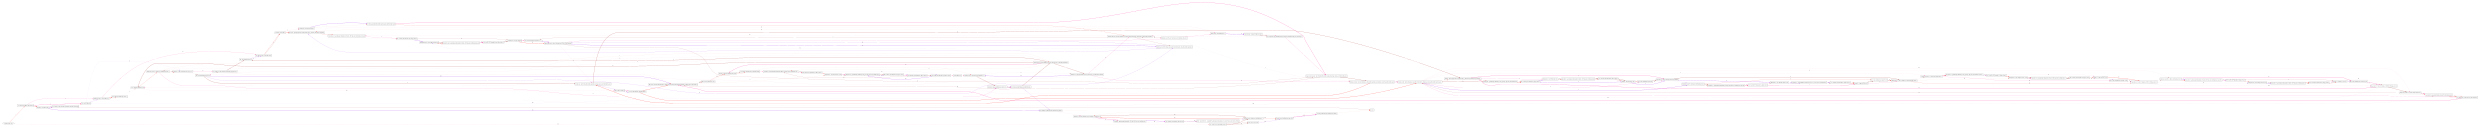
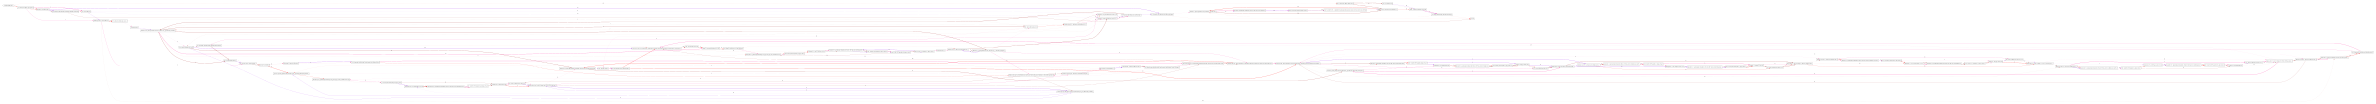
  digraph {
    fontname="PT Serif"
    rankdir=LR
    node [fontname="PT Serif" shape=record]
    edge [color=brown fontname="PT Serif" style=dotted]
    n1 [label="  %0 = load i32, i32* @len, align 4, !tbaa !2"]
    n2 [label="  %cmp45.i = icmp sgt i32 %0, 0"]
    n3 [label="  %1 = sext i32 %0 to i64"]
    n4 [label="  %wide.trip.count.i = zext i32 %0 to i64"]
    n5 [label="  br i1 %cmp45.i, label %for.body.i.preheader, label %for.cond.cleanup"]
    n6 [label="  br i1 %cmp45.i, label %for.body, label %for.cond.cleanup"]
    n7 [label="  %cmp242.i = icmp slt i64 %indvars.iv.next51.i, %1"]
    n8 [label="  %exitcond = icmp eq i64 %indvars.iv.next51.i, %1"]
    n9 [label="  %2 = add nsw i64 %wide.trip.count.i, -2"]
    n10 [label="  %6 = add nuw i64 %5, %wide.trip.count.i"]
    n11 [label="  %exitcond.i.3 = icmp eq i64 %indvars.iv.next49.i.3, %wide.trip.count.i"]
    n12 [label="  ret void"]
    n13 [label="  %indvars.iv = phi i64 [ %indvars.iv.next, %for.body ], [ 0, %func.exit ]"]
    n14 [label="  %4 = trunc i64 %indvars.iv50.i to i32"]
    n15 [label="  br i1 %cmp242.i, label %for.body3.i.preheader, label %for.end.i"]
    n16 [label="  br i1 %exitcond, label %func.exit, label %for.body.i"]
+   n17 [label="  br label %for.body.i"]
    n18 [label="  %3 = sub i64 %2, %indvars.iv50.i"]
    n19 [label="  %xtraiter = and i64 %6, 3"]
    n20 [label="  br i1 %exitcond.i.3, label %for.end.i, label %for.body3.i"]
    n21 [label="  %indvars.iv50.i = phi i64 [ %indvars.iv.next51.i, %for.inc18.i ], [ 0, %for.body.i.preheader ]"]
    n22 [label="  %indvars.iv.next51.i = add nuw nsw i64 %indvars.iv50.i, 1"]
    n23 [label="  %10 = icmp ult i64 %3, 3"]
    n24 [label="  %indvars.iv.i = phi i64 [ %indvars.iv.next.i, %for.inc18.i ], [ 1, %for.body.i.preheader ]"]
    n25 [label="%5 = xor i64 %indvars.iv90.i, 3"]
    n26 [label="  %cmp7.i = icmp eq i64 %indvars.iv50.i, %23"]
    n27 [label="  %arrayidx10.i = getelementptr inbounds [8 x i32], [8 x i32]* @a, i64 0, i64 %indvars.iv50.i"]
    n28 [label="  %indvars.iv48.i.prol = phi i64 [ %indvars.iv.next49.i.prol, %for.body3.i.prol ], [ %indvars.iv.i, %for.body3.i.preheader ]"]
    n29 [label="  %indvars.iv48.i.unr = phi i64 [ %indvars.iv.i, %for.body3.i.preheader ], [ %indvars.iv.next49.i.prol, %for.body3.i.prol ]"]
    n30 [label="  %indvars.iv.next.i = add nuw nsw i64 %indvars.iv.i, 1"]
    n31 [label="  %k.044.i.prol = phi i32 [ %spec.select.i.prol, %for.body3.i.prol ], [ %4, %for.body3.i.preheader ]"]
    n32 [label="  %k.044.i.unr = phi i32 [ %4, %for.body3.i.preheader ], [ %spec.select.i.prol, %for.body3.i.prol ]"]
    n33 [label="  %k.0.lcssa.i = phi i32 [ %4, %for.body.i ], [ %spec.select.i.lcssa.unr, %for.body3.i.prol.loopexit ], [ %spec.select.i.3, %for.body3.i ]"]
    n34 [label="  br i1 %cmp7.i, label %for.inc18.i, label %if.then8.i"]
    n35 [label="  %24 = load i32, i32* %arrayidx10.i, align 4, !tbaa !2"]
    n36 [label="  %arrayidx.i.prol = getelementptr inbounds [8 x i32], [8 x i32]* @a, i64 0, i64 %indvars.iv48.i.prol"]
    n37 [label="  %9 = trunc i64 %indvars.iv48.i.prol to i32"]
    n38 [label="  %indvars.iv.next49.i.prol = add nuw nsw i64 %indvars.iv48.i.prol, 1"]
    n39 [label="  %indvars.iv48.i = phi i64 [ %indvars.iv.next49.i.3, %for.body3.i ], [ %indvars.iv48.i.unr, %for.body3.i.prol.loopexit ]"]
    n40 [label="  br i1 %10, label %for.end.i, label %for.body3.i"]
    n41 [label="  %prol.iter = phi i64 [ %prol.iter.sub, %for.body3.i.prol ], [ %xtraiter, %for.body3.i.preheader ]"]
    n42 [label="  %idxprom4.i.prol = sext i32 %k.044.i.prol to i64"]
    n43 [label="  %spec.select.i.prol = select i1 %cmp6.i.prol, i32 %9, i32 %k.044.i.prol"]
    n44 [label="  %k.044.i = phi i32 [ %spec.select.i.3, %for.body3.i ], [ %k.044.i.unr, %for.body3.i.prol.loopexit ]"]
    n45 [label="  %23 = zext i32 %k.0.lcssa.i to i64"]
    n46 [label="  %idxprom11.i = sext i32 %k.0.lcssa.i to i64"]
    n47 [label="  %lcmp.mod = icmp eq i64 %xtraiter, 0"]
    n48 [label="  br i1 %lcmp.mod, label %for.body3.i.prol.loopexit, label %for.body3.i.prol"]
    n49 [label="  %prol.iter.sub = add i64 %prol.iter, -1"]
    n50 [label="  %spec.select.i.lcssa.unr = phi i32 [ undef, %for.body3.i.preheader ], [ %spec.select.i.prol, %for.body3.i.prol ]"]
    n51 [label="  %7 = load i32, i32* %arrayidx.i.prol, align 4, !tbaa !2"]
    n52 [label="  %arrayidx5.i.prol = getelementptr inbounds [8 x i32], [8 x i32]* @a, i64 0, i64 %idxprom4.i.prol"]
    n53 [label="  %prol.iter.cmp = icmp eq i64 %prol.iter.sub, 0"]
    n54 [label="  %cmp6.i.prol = icmp sgt i32 %7, %8"]
    n55 [label="  %8 = load i32, i32* %arrayidx5.i.prol, align 4, !tbaa !2"]
    n56 [label="  br i1 %prol.iter.cmp, label %for.body3.i.prol.loopexit, label %for.body3.i.prol, !llvm.loop !6"]
    n57 [label="  %arrayidx.i = getelementptr inbounds [8 x i32], [8 x i32]* @a, i64 0, i64 %indvars.iv48.i"]
    n58 [label="  %13 = trunc i64 %indvars.iv48.i to i32"]
    n59 [label="  %indvars.iv.next49.i = add nuw nsw i64 %indvars.iv48.i, 1"]
    n60 [label="  %indvars.iv.next49.i.1 = add nsw i64 %indvars.iv48.i, 2"]
    n61 [label="  %indvars.iv.next49.i.2 = add nsw i64 %indvars.iv48.i, 3"]
    n62 [label="  %indvars.iv.next49.i.3 = add nsw i64 %indvars.iv48.i, 4"]
    n63 [label="  %idxprom4.i = sext i32 %k.044.i to i64"]
    n64 [label="  %spec.select.i = select i1 %cmp6.i, i32 %13, i32 %k.044.i"]
    n65 [label="  %11 = load i32, i32* %arrayidx.i, align 4, !tbaa !2"]
    n66 [label="  %arrayidx.i.1 = getelementptr inbounds [8 x i32], [8 x i32]* @a, i64 0, i64 %indvars.iv.next49.i"]
    n67 [label="  %16 = trunc i64 %indvars.iv.next49.i to i32"]
    n68 [label="  %arrayidx.i.2 = getelementptr inbounds [8 x i32], [8 x i32]* @a, i64 0, i64 %indvars.iv.next49.i.1"]
    n69 [label="  %19 = trunc i64 %indvars.iv.next49.i.1 to i32"]
    n70 [label="  %arrayidx.i.3 = getelementptr inbounds [8 x i32], [8 x i32]* @a, i64 0, i64 %indvars.iv.next49.i.2"]
    n71 [label="  %22 = trunc i64 %indvars.iv.next49.i.2 to i32"]
    n72 [label="  %arrayidx5.i = getelementptr inbounds [8 x i32], [8 x i32]* @a, i64 0, i64 %idxprom4.i"]
    n73 [label="  %idxprom4.i.1 = sext i32 %spec.select.i to i64"]
    n74 [label="  %spec.select.i.1 = select i1 %cmp6.i.1, i32 %16, i32 %spec.select.i"]
    n75 [label="  %cmp6.i = icmp sgt i32 %11, %12"]
    n76 [label="  %12 = load i32, i32* %arrayidx5.i, align 4, !tbaa !2"]
    n77 [label="  %arrayidx5.i.1 = getelementptr inbounds [8 x i32], [8 x i32]* @a, i64 0, i64 %idxprom4.i.1"]
    n78 [label="  %idxprom4.i.2 = sext i32 %spec.select.i.1 to i64"]
    n79 [label="  %spec.select.i.2 = select i1 %cmp6.i.2, i32 %19, i32 %spec.select.i.1"]
    n80 [label="  %14 = load i32, i32* %arrayidx.i.1, align 4, !tbaa !2"]
    n81 [label="  %cmp6.i.1 = icmp sgt i32 %14, %15"]
    n82 [label="  %15 = load i32, i32* %arrayidx5.i.1, align 4, !tbaa !2"]
    n83 [label="  %arrayidx5.i.2 = getelementptr inbounds [8 x i32], [8 x i32]* @a, i64 0, i64 %idxprom4.i.2"]
    n84 [label="  %idxprom4.i.3 = sext i32 %spec.select.i.2 to i64"]
    n85 [label="  %spec.select.i.3 = select i1 %cmp6.i.3, i32 %22, i32 %spec.select.i.2"]
    n86 [label="  %17 = load i32, i32* %arrayidx.i.2, align 4, !tbaa !2"]
    n87 [label="  %cmp6.i.2 = icmp sgt i32 %17, %18"]
    n88 [label="  %18 = load i32, i32* %arrayidx5.i.2, align 4, !tbaa !2"]
    n89 [label="  %arrayidx5.i.3 = getelementptr inbounds [8 x i32], [8 x i32]* @a, i64 0, i64 %idxprom4.i.3"]
    n90 [label="  %20 = load i32, i32* %arrayidx.i.3, align 4, !tbaa !2"]
    n91 [label="  %cmp6.i.3 = icmp sgt i32 %20, %21"]
    n92 [label="  %21 = load i32, i32* %arrayidx5.i.3, align 4, !tbaa !2"]
    n93 [label="  %arrayidx12.i = getelementptr inbounds [8 x i32], [8 x i32]* @a, i64 0, i64 %idxprom11.i"]
    n94 [label="  store i32 %24, i32* %arrayidx12.i, align 4, !tbaa !2"]
    n95 [label="  br label %for.inc18.i"]
    n96 [label="  %25 = load i32, i32* %arrayidx12.i, align 4, !tbaa !2"]
    n97 [label="  store i32 %25, i32* %arrayidx10.i, align 4, !tbaa !2"]
    n98 [label="  %arrayidx = getelementptr inbounds [8 x i32], [8 x i32]* @a, i64 0, i64 %indvars.iv"]
    n99 [label="  %indvars.iv.next = add nuw nsw i64 %indvars.iv, 1"]
    n100 [label="  %26 = load i32, i32* %arrayidx, align 4, !tbaa !2"]
    n101 [label="  %cmp = icmp slt i64 %indvars.iv.next, %28"]
    n102 [label="  %call = tail call i32 (i8*, ...) @printf(i8* getelementptr inbounds ([4 x i8], [4 x i8]* @.str, i64 0, i64 0), i32 %26)"]
    n103 [label="  %27 = load i32, i32* @len, align 4, !tbaa !2"]
    n104 [label="  %28 = sext i32 %27 to i64"]
    n105 [label="  br i1 %cmp, label %for.body, label %for.cond.cleanup"]
    Node0x5630f0774c28 [shape=""]
    n1 -> n2 [color=red]
    n1 -> n2 [color=red label=2 style=solid]
    n1 -> n3 [color=deeppink label=4 style=bold]
    n1 -> n4 [color=deeppink label=5 style=solid]
    n2 -> n5 [color=purple style=bold]
    n2 -> n5 [label=3]
    n2 -> n6 [color=purple label=125 style=bold]
    n3 -> n4 [color=purple style=solid]
    n3 -> n7 [color=purple label=13]
    n3 -> n8 [color=purple label=123]
    n4 -> n9 [color=red style=bold]
    n4 -> n9 [color=red label=6]
    n4 -> n10 [color=deeppink label=18 style=solid]
    n4 -> n11 [label=103]
    n5 -> n3 [color=red]
    n5 -> n12 [style=solid]
    n6 -> n12 [color=red]
    n6 -> n13 [color=deeppink]
    n7 -> n14
    n7 -> n15 [color=deeppink label=15 style=solid]
    n8 -> n16 [color=purple style=solid]
    n8 -> n16 [color=deeppink label=124 style=bold]
+   n9 -> n17 [color=deeppink]
    n9 -> n18 [label=9]
    n10 -> n19 [color=red style=solid]
    n10 -> n19 [label=19 style=solid]
    n11 -> n20 [color=red]
    n11 -> n20 [color=red label=104 style=bold]
    n13 -> n98 [color=deeppink style=bold]
    n13 -> n98 [color=purple label=127]
    n13 -> n99 [label=130 style=bold]
    n14 -> n15
    n14 -> n31 [color=purple label=25 style=solid]
    n14 -> n32 [label=46 style=bold]
    n14 -> n33 [color=purple label=105 style=bold]
    n15 -> n25 [style=bold]
    n15 -> n33 [color=red]
    n16 -> n6 [color=purple style=solid]
    n16 -> n21 [style=bold]
+   n17 -> n21 [color=purple style=solid]
    n18 -> n22 [color=red style=solid]
    n18 -> n23 [color=deeppink label=48]
    n19 -> n41 [color=red label=27 style=bold]
    n19 -> n47
    n19 -> n47 [color=deeppink label=20]
    n20 -> n33 [color=deeppink style=bold]
    n20 -> n39 [color=deeppink style=solid]
    n21 -> n14 [color=deeppink label=14]
    n21 -> n18 [label=10 style=bold]
    n21 -> n22 [label=11]
    n21 -> n24 [style=bold]
    n21 -> n25 [label=16 style=bold]
    n21 -> n26 [color=deeppink label=109 style=bold]
    n21 -> n27 [color=red label=112]
    n22 -> n7 [style=solid]
    n22 -> n7 [color=red label=12]
    n22 -> n8 [color=deeppink label=122 style=solid]
    n22 -> n21 [color=red label=7]
    n23 -> n40 [color=deeppink style=bold]
    n23 -> n40 [color=purple label=49 style=solid]
    n24 -> n18 [color=deeppink]
    n24 -> n28 [color=deeppink label=23 style=solid]
    n24 -> n29 [color=deeppink label=44 style=solid]
    n24 -> n30 [color=purple label=121 style=bold]
    n25 -> n10 [color=purple style=solid]
    n25 -> n10 [color=purple label=17]
    n26 -> n34 [style=solid]
    n26 -> n34 [color=red label=111 style=solid]
    n27 -> n35 [color=red]
    n27 -> n35 [color=deeppink label=113 style=solid]
    n28 -> n31 [style=solid]
    n28 -> n36 [color=deeppink label=28]
    n28 -> n37 [label=35 style=solid]
    n28 -> n38 [label=39 style=solid]
    n29 -> n32 [color=red style=bold]
    n29 -> n39 [color=deeppink label=51 style=bold]
    n30 -> n8 [style=bold]
    n30 -> n24 [label=8]
    n31 -> n41 [color=purple style=solid]
    n31 -> n42 [color=purple label=30]
    n31 -> n43 [color=purple label=38 style=solid]
    n32 -> n23 [color=purple style=solid]
    n32 -> n44 [label=53 style=bold]
    n33 -> n45
    n33 -> n45 [color=red label=108]
    n33 -> n46 [color=red label=114]
    n34 -> n27 [color=deeppink style=solid]
    n34 -> n30 [color=red]
    n35 -> n46 [color=red style=solid]
    n35 -> n94 [color=purple label=119]
    n36 -> n51
    n36 -> n51 [color=deeppink label=29 style=solid]
    n37 -> n43 [color=deeppink]
    n37 -> n43 [color=purple label=37 style=bold]
    n38 -> n28 [label=22]
    n38 -> n29 [label=45]
    n38 -> n49 [color=deeppink style=solid]
    n39 -> n44 [color=red]
    n39 -> n57 [label=54 style=bold]
    n39 -> n58 [color=deeppink label=61 style=solid]
    n39 -> n59 [color=purple label=65 style=bold]
    n39 -> n60 [color=deeppink label=77]
    n39 -> n61 [label=89]
    n39 -> n62 [color=deeppink label=101]
    n40 -> n33 [color=red style=bold]
    n40 -> n39 [color=red style=bold]
    n41 -> n36 [color=red style=solid]
    n41 -> n49 [color=deeppink label=40]
    n42 -> n52 [style=bold]
    n42 -> n52 [color=red label=31 style=bold]
    n43 -> n31 [color=purple label=24 style=bold]
    n43 -> n32 [color=deeppink label=47]
    n43 -> n38 [color=deeppink style=solid]
    n43 -> n50 [label=43 style=solid]
    n44 -> n57 [color=red]
    n44 -> n63 [color=deeppink label=56 style=solid]
    n44 -> n64 [color=deeppink label=64 style=bold]
    n45 -> n26 [color=red]
    n45 -> n26 [color=red label=110 style=solid]
    n46 -> n93 [color=deeppink style=bold]
    n46 -> n93 [label=115]
    n47 -> n48 [color=purple style=bold]
    n47 -> n48 [color=red label=21]
    n48 -> n28 [color=red style=solid]
    n48 -> n50 [color=deeppink style=bold]
    n49 -> n41 [color=red label=26]
    n49 -> n53 [color=purple style=bold]
    n49 -> n53 [color=purple label=41]
    n50 -> n29 [style=bold]
    n50 -> n33 [label=106 style=solid]
    n51 -> n42 [color=purple style=bold]
    n51 -> n54 [label=33 style=solid]
    n52 -> n55 [color=deeppink style=solid]
    n52 -> n55 [color=deeppink label=32 style=bold]
    n53 -> n56 [color=deeppink]
    n53 -> n56 [label=42 style=bold]
    n54 -> n37 [color=deeppink style=bold]
    n54 -> n43 [color=red label=36 style=bold]
    n55 -> n54 [style=solid]
    n55 -> n54 [label=34 style=solid]
    n56 -> n28 [color=deeppink]
    n56 -> n50 [color=deeppink style=solid]
    n57 -> n65 [color=red style=bold]
    n57 -> n65 [color=red label=55]
    n58 -> n64 [style=bold]
    n58 -> n64 [color=deeppink label=63]
    n59 -> n66 [style=bold]
    n59 -> n66 [color=red label=66]
    n59 -> n67 [color=red label=73 style=solid]
    n60 -> n68 [color=deeppink style=solid]
    n60 -> n68 [color=red label=78 style=bold]
    n60 -> n69 [color=deeppink label=85 style=solid]
    n61 -> n70 [color=red style=bold]
    n61 -> n70 [color=purple label=90 style=bold]
    n61 -> n71 [color=deeppink label=97 style=bold]
    n62 -> n11 [color=red style=solid]
    n62 -> n11 [color=deeppink label=102 style=bold]
    n62 -> n39 [label=50 style=solid]
    n63 -> n72 [color=red style=solid]
    n63 -> n72 [label=57 style=solid]
    n64 -> n59 [color=purple]
    n64 -> n73 [color=purple label=68 style=bold]
    n64 -> n74 [label=76 style=bold]
    n65 -> n63 [color=purple style=bold]
    n65 -> n75 [color=purple label=59 style=bold]
    n66 -> n80 [color=red style=solid]
    n66 -> n80 [color=deeppink label=67 style=bold]
    n67 -> n74 [style=bold]
    n67 -> n74 [color=red label=75 style=solid]
    n68 -> n86 [color=purple style=solid]
    n68 -> n86 [label=79]
    n69 -> n79 [color=purple]
    n69 -> n79 [label=87]
    n70 -> n90 [color=deeppink style=solid]
    n70 -> n90 [color=purple label=91]
    n71 -> n85 [color=deeppink style=bold]
    n71 -> n85 [color=deeppink label=99]
    n72 -> n76 [color=red style=solid]
    n72 -> n76 [label=58 style=bold]
    n73 -> n77 [color=purple style=solid]
    n73 -> n77 [color=purple label=69 style=solid]
    n74 -> n60
    n74 -> n78 [color=red label=80]
    n74 -> n79 [color=red label=88 style=solid]
    n75 -> n58 [color=red style=solid]
    n75 -> n64 [color=purple label=62 style=bold]
    n76 -> n75 [style=bold]
    n76 -> n75 [color=red label=60 style=solid]
    n77 -> n82 [color=purple style=bold]
    n77 -> n82 [label=70]
    n78 -> n83 [style=bold]
    n78 -> n83 [color=deeppink label=81 style=bold]
    n79 -> n61
    n79 -> n84 [color=purple label=92]
    n79 -> n85 [color=deeppink label=100]
    n80 -> n73 [color=red]
    n80 -> n81 [color=deeppink label=71 style=bold]
    n81 -> n67 [style=bold]
    n81 -> n74 [color=deeppink label=74 style=solid]
    n82 -> n81 [color=red]
    n82 -> n81 [color=red label=72 style=bold]
    n83 -> n88
    n83 -> n88 [label=82 style=bold]
    n84 -> n89
    n84 -> n89 [color=purple label=93 style=bold]
    n85 -> n33 [color=deeppink label=107]
    n85 -> n44 [color=deeppink label=52 style=bold]
    n85 -> n62 [style=bold]
    n86 -> n78 [color=red style=bold]
    n86 -> n87 [color=deeppink label=83]
    n87 -> n69 [color=purple]
    n87 -> n79 [color=red label=86 style=bold]
    n88 -> n87 [color=red style=solid]
    n88 -> n87 [color=deeppink label=84]
    n89 -> n92 [color=red style=bold]
    n89 -> n92 [color=red label=94]
    n90 -> n84 [color=red style=solid]
    n90 -> n91 [label=95 style=solid]
    n91 -> n71 [color=purple]
    n91 -> n85 [label=98]
    n92 -> n91 [color=deeppink style=solid]
    n92 -> n91 [color=red label=96 style=solid]
    n93 -> n96 [style=bold]
    n93 -> n96 [color=purple label=116 style=solid]
    n94 -> n93 [color=purple label=120 style=bold]
    n94 -> n95 [color=deeppink style=solid]
    n95 -> n30 [color=deeppink]
    n96 -> n97 [color=purple]
    n96 -> n97 [color=deeppink label=117 style=bold]
    n97 -> n27 [label=118 style=solid]
    n97 -> n94 [style=bold]
    n98 -> n100 [color=purple style=bold]
    n98 -> n100 [color=deeppink label=128]
    n99 -> n13 [color=red label=126 style=bold]
    n99 -> n101 [color=red label=133 style=solid]
    n100 -> n102 [color=purple style=solid]
    n100 -> n102 [label=129 style=solid]
    n101 -> n105 [color=purple style=solid]
    n101 -> n105 [color=deeppink label=135 style=bold]
    n102 -> n99 [color=purple]
    n103 -> n99 [style=bold]
    n103 -> n104 [style=solid]
    n103 -> n104 [label=132 style=solid]
    n104 -> n101
    n104 -> n101 [color=purple label=134 style=solid]
    n105 -> n12 [color=red]
    n105 -> n13 [color=red]
    Node0x5630f0774c28 -> n1 [color=red label=1 style=solid]
    Node0x5630f0774c28 -> n103 [color=red label=131]
  }
